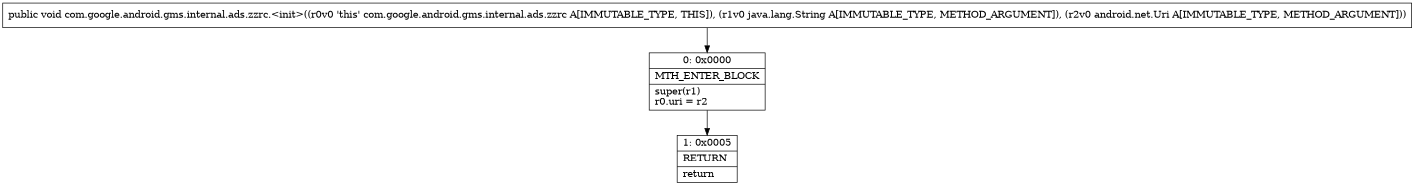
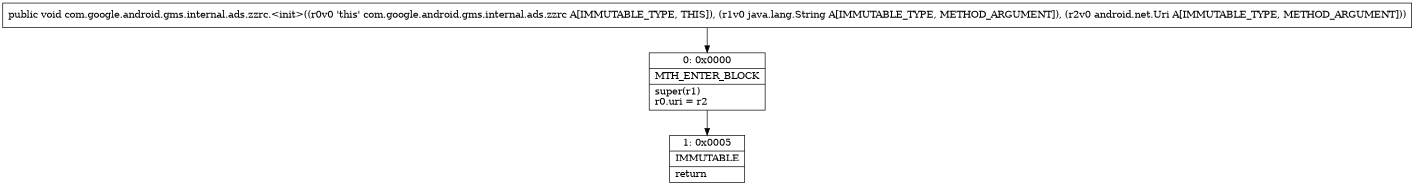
  digraph {
    node [shape=record]
    n1 [label="{0\:\ 0x0000|MTH_ENTER_BLOCK\l|super(r1)\lr0.uri = r2\l}"]
-   n2 [label="{1\:\ 0x0005|RETURN\l|return\l}"]
+   n2 [label="{1\:\ 0x0005|IMMUTABLE\l|return\l}"]
    n3 [label="{public void com.google.android.gms.internal.ads.zzrc.\<init\>((r0v0 'this' com.google.android.gms.internal.ads.zzrc A[IMMUTABLE_TYPE, THIS]), (r1v0 java.lang.String A[IMMUTABLE_TYPE, METHOD_ARGUMENT]), (r2v0 android.net.Uri A[IMMUTABLE_TYPE, METHOD_ARGUMENT])) }"]
    n1 -> n2
    n3 -> n1
  }
